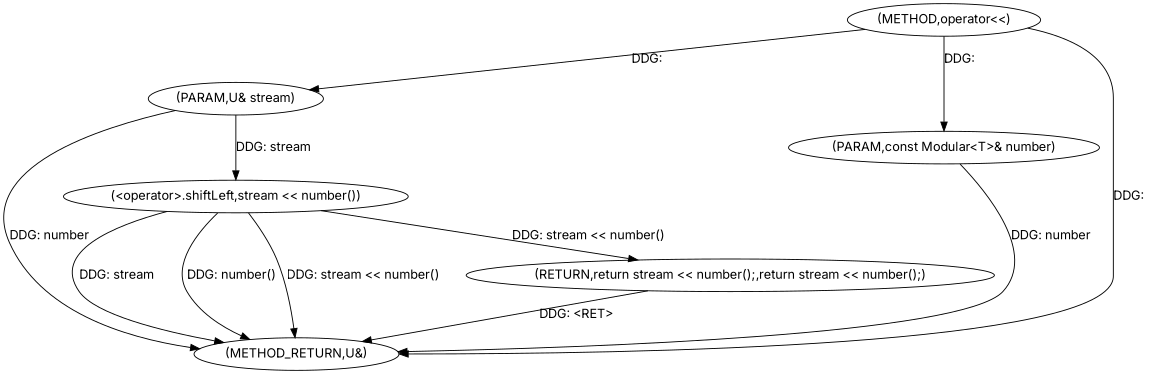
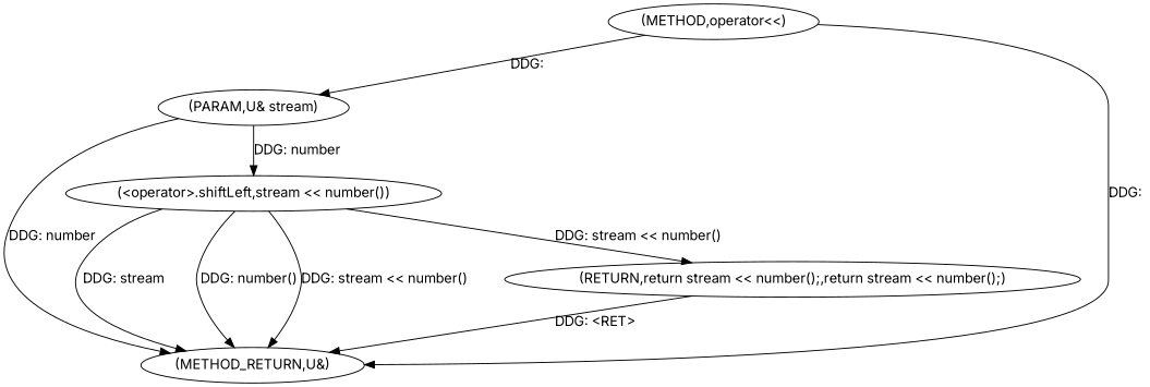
  digraph {
    fontname=Inter
    node [fontname=Inter]
    edge [fontname=Inter]
    n1 [label="(METHOD,operator<<)"]
    n2 [label="(PARAM,U& stream)"]
-   n3 [label="(PARAM,const Modular<T>& number)"]
    n4 [label="(METHOD_RETURN,U&)"]
    n5 [label="(<operator>.shiftLeft,stream << number())"]
    n6 [label="(RETURN,return stream << number();,return stream << number();)"]
    n1 -> n2 [label="DDG: "]
-   n1 -> n3 [label="DDG: "]
    n1 -> n4 [label="DDG: "]
    n2 -> n4 [label="DDG: number"]
-   n2 -> n5 [label="DDG: stream"]
-   n3 -> n4 [label="DDG: number"]
+   n2 -> n5 [label="DDG: number"]
    n5 -> n4 [label="DDG: stream"]
    n5 -> n4 [label="DDG: number()"]
    n5 -> n4 [label="DDG: stream << number()"]
    n5 -> n6 [label="DDG: stream << number()"]
    n6 -> n4 [label="DDG: <RET>"]
  }
